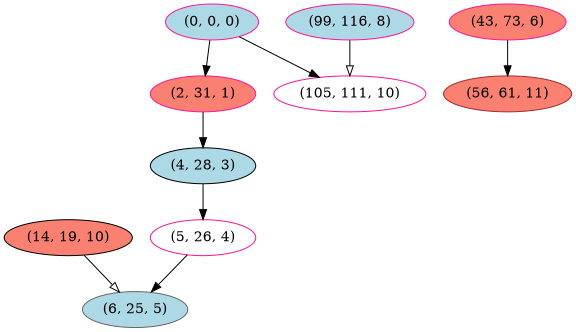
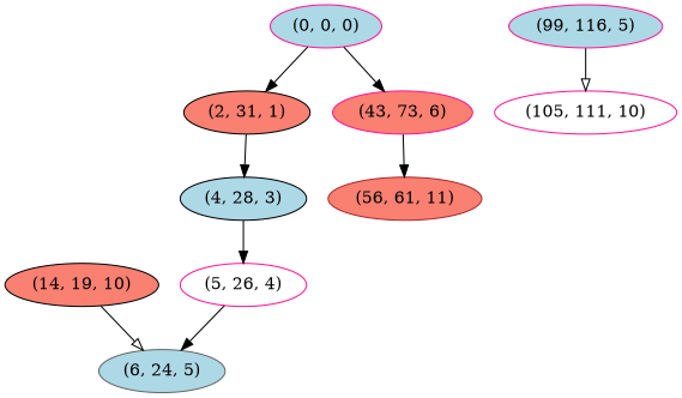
  digraph {
    node [color=deeppink fillcolor=salmon style=filled]
    edge [arrowhead=normal]
-   "(2, 31, 1)"
+   "(2, 31, 1)" [color=black]
    "(0, 0, 0)" [fillcolor=lightblue]
    "(43, 73, 6)"
    "(4, 28, 3)" [color=black fillcolor=lightblue]
    "(56, 61, 11)" [color=brown]
    "(105, 111, 10)" [fillcolor=white]
-   "(99, 116, 5)" [fillcolor=lightblue label="(99, 116, 8)"]
+   "(99, 116, 5)" [fillcolor=lightblue]
    "(5, 26, 4)" [fillcolor=white]
-   "(6, 24, 5)" [color=gray40 fillcolor=lightblue label="(6, 25, 5)"]
+   "(6, 24, 5)" [color=gray40 fillcolor=lightblue]
    "(14, 19, 10)" [color=black]
    "(2, 31, 1)" -> "(4, 28, 3)"
    "(0, 0, 0)" -> "(2, 31, 1)"
-   "(0, 0, 0)" -> "(105, 111, 10)"
+   "(0, 0, 0)" -> "(43, 73, 6)"
    "(43, 73, 6)" -> "(56, 61, 11)"
    "(4, 28, 3)" -> "(5, 26, 4)"
    "(99, 116, 5)" -> "(105, 111, 10)" [arrowhead=onormal]
    "(5, 26, 4)" -> "(6, 24, 5)"
    "(14, 19, 10)" -> "(6, 24, 5)" [arrowhead=onormal]
  }
